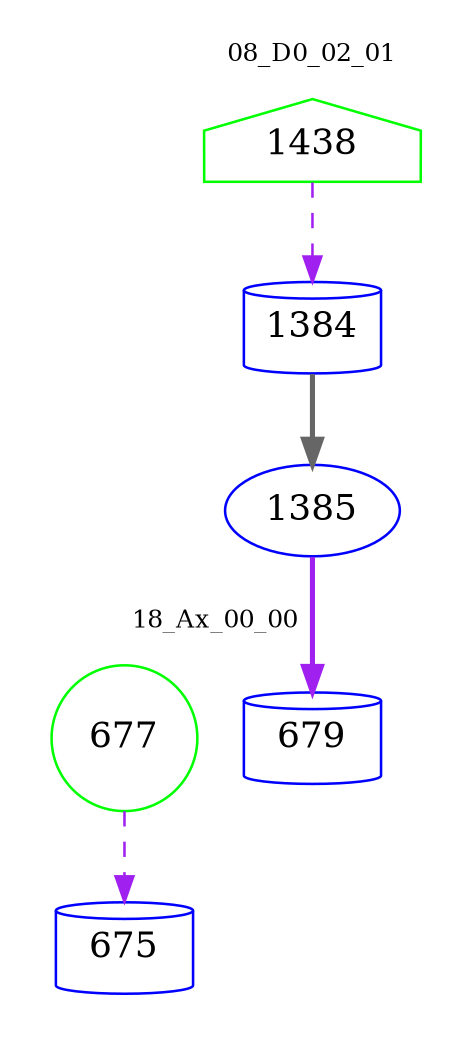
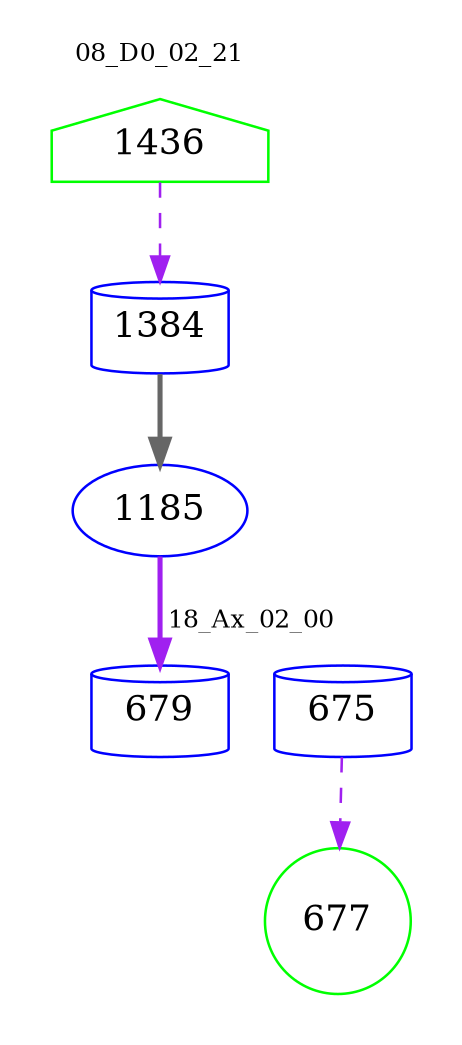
  digraph {
    node [color=blue shape=cylinder]
    edge [color=purple style=dashed]
    n1 [label=675]
    n2 [label=679]
    n3 [color=green label=677 shape=circle]
    n4 [label=1384]
-   n5 [label=1385 shape=ellipse]
-   n6 [color=green label=1438 shape=house]
+   n5 [label=1185 shape=ellipse]
+   n6 [color=green label=1436 shape=house]
    subgraph cluster_1 {
      color=white
      fontsize=10
-     label="18_Ax_00_00"
+     label="18_Ax_02_00"
      n1
      n2
      n3
    }
    subgraph cluster_2 {
      color=white
      fontsize=10
-     label="08_D0_02_01"
+     label="08_D0_02_21"
      n4
      n5
      n6
    }
-   n3 -> n1
+   n1 -> n3
    n4 -> n5 [color=gray40 style=bold]
    n5 -> n2 [style=bold]
    n6 -> n4
  }
